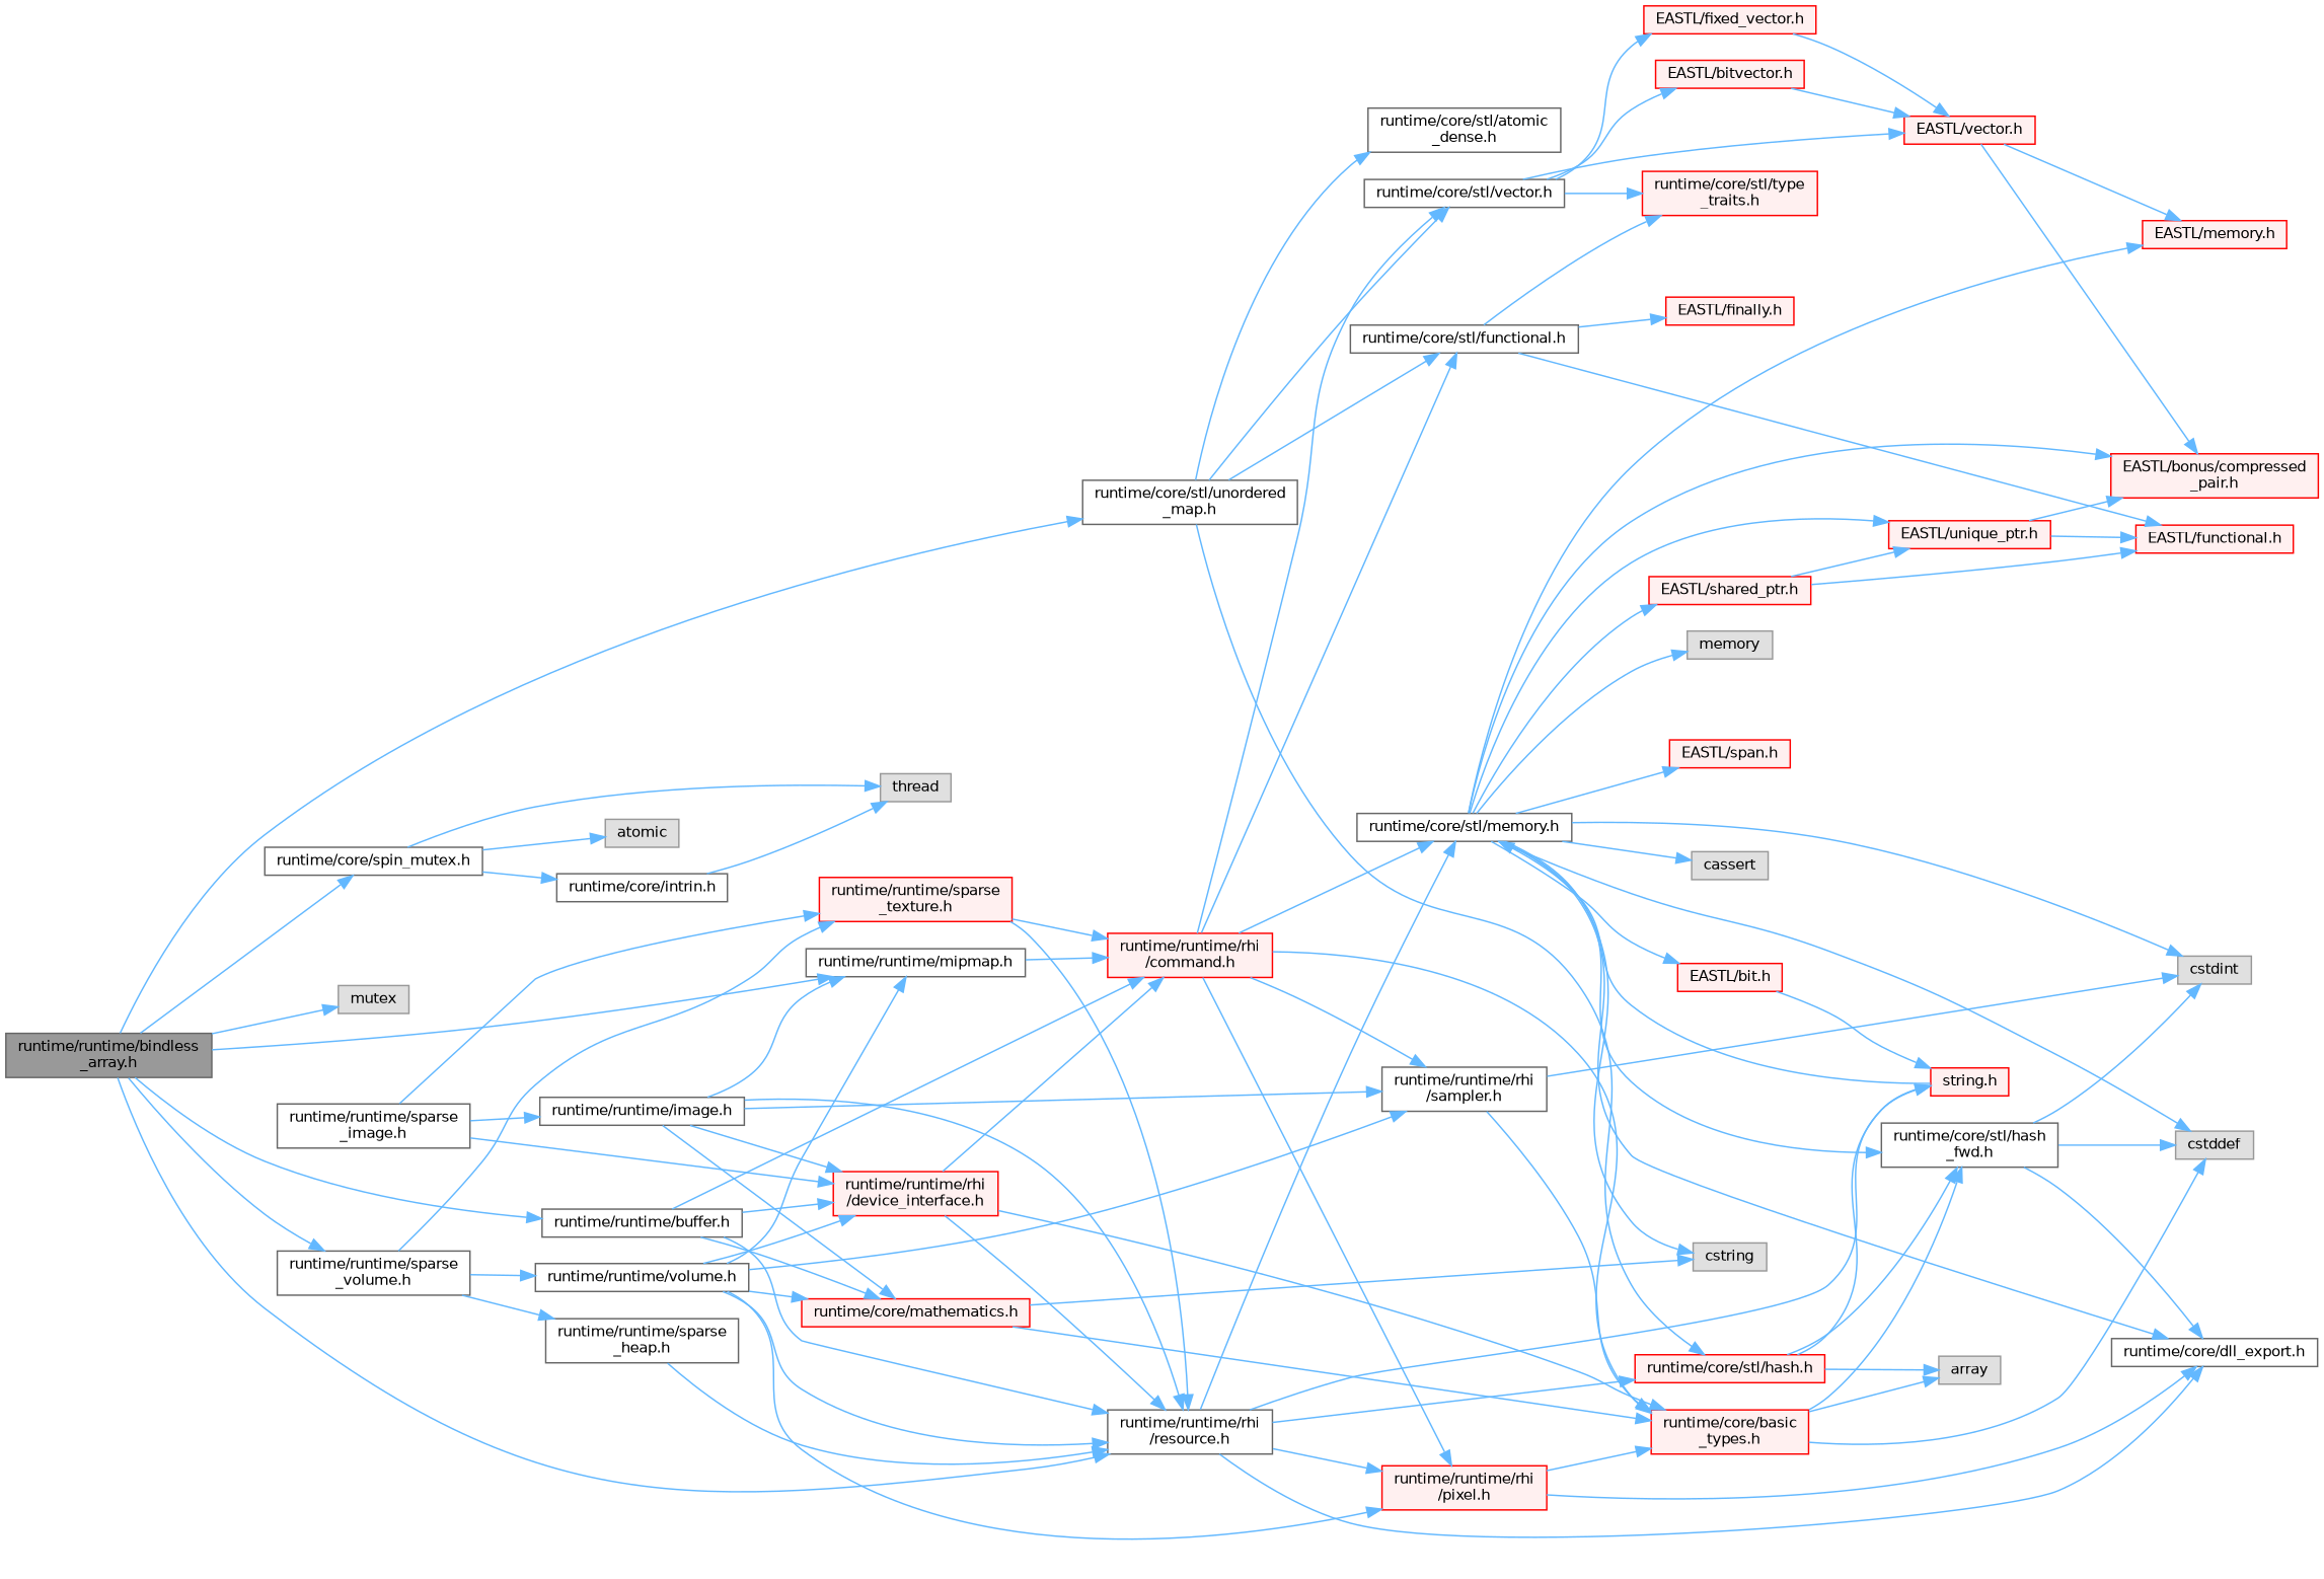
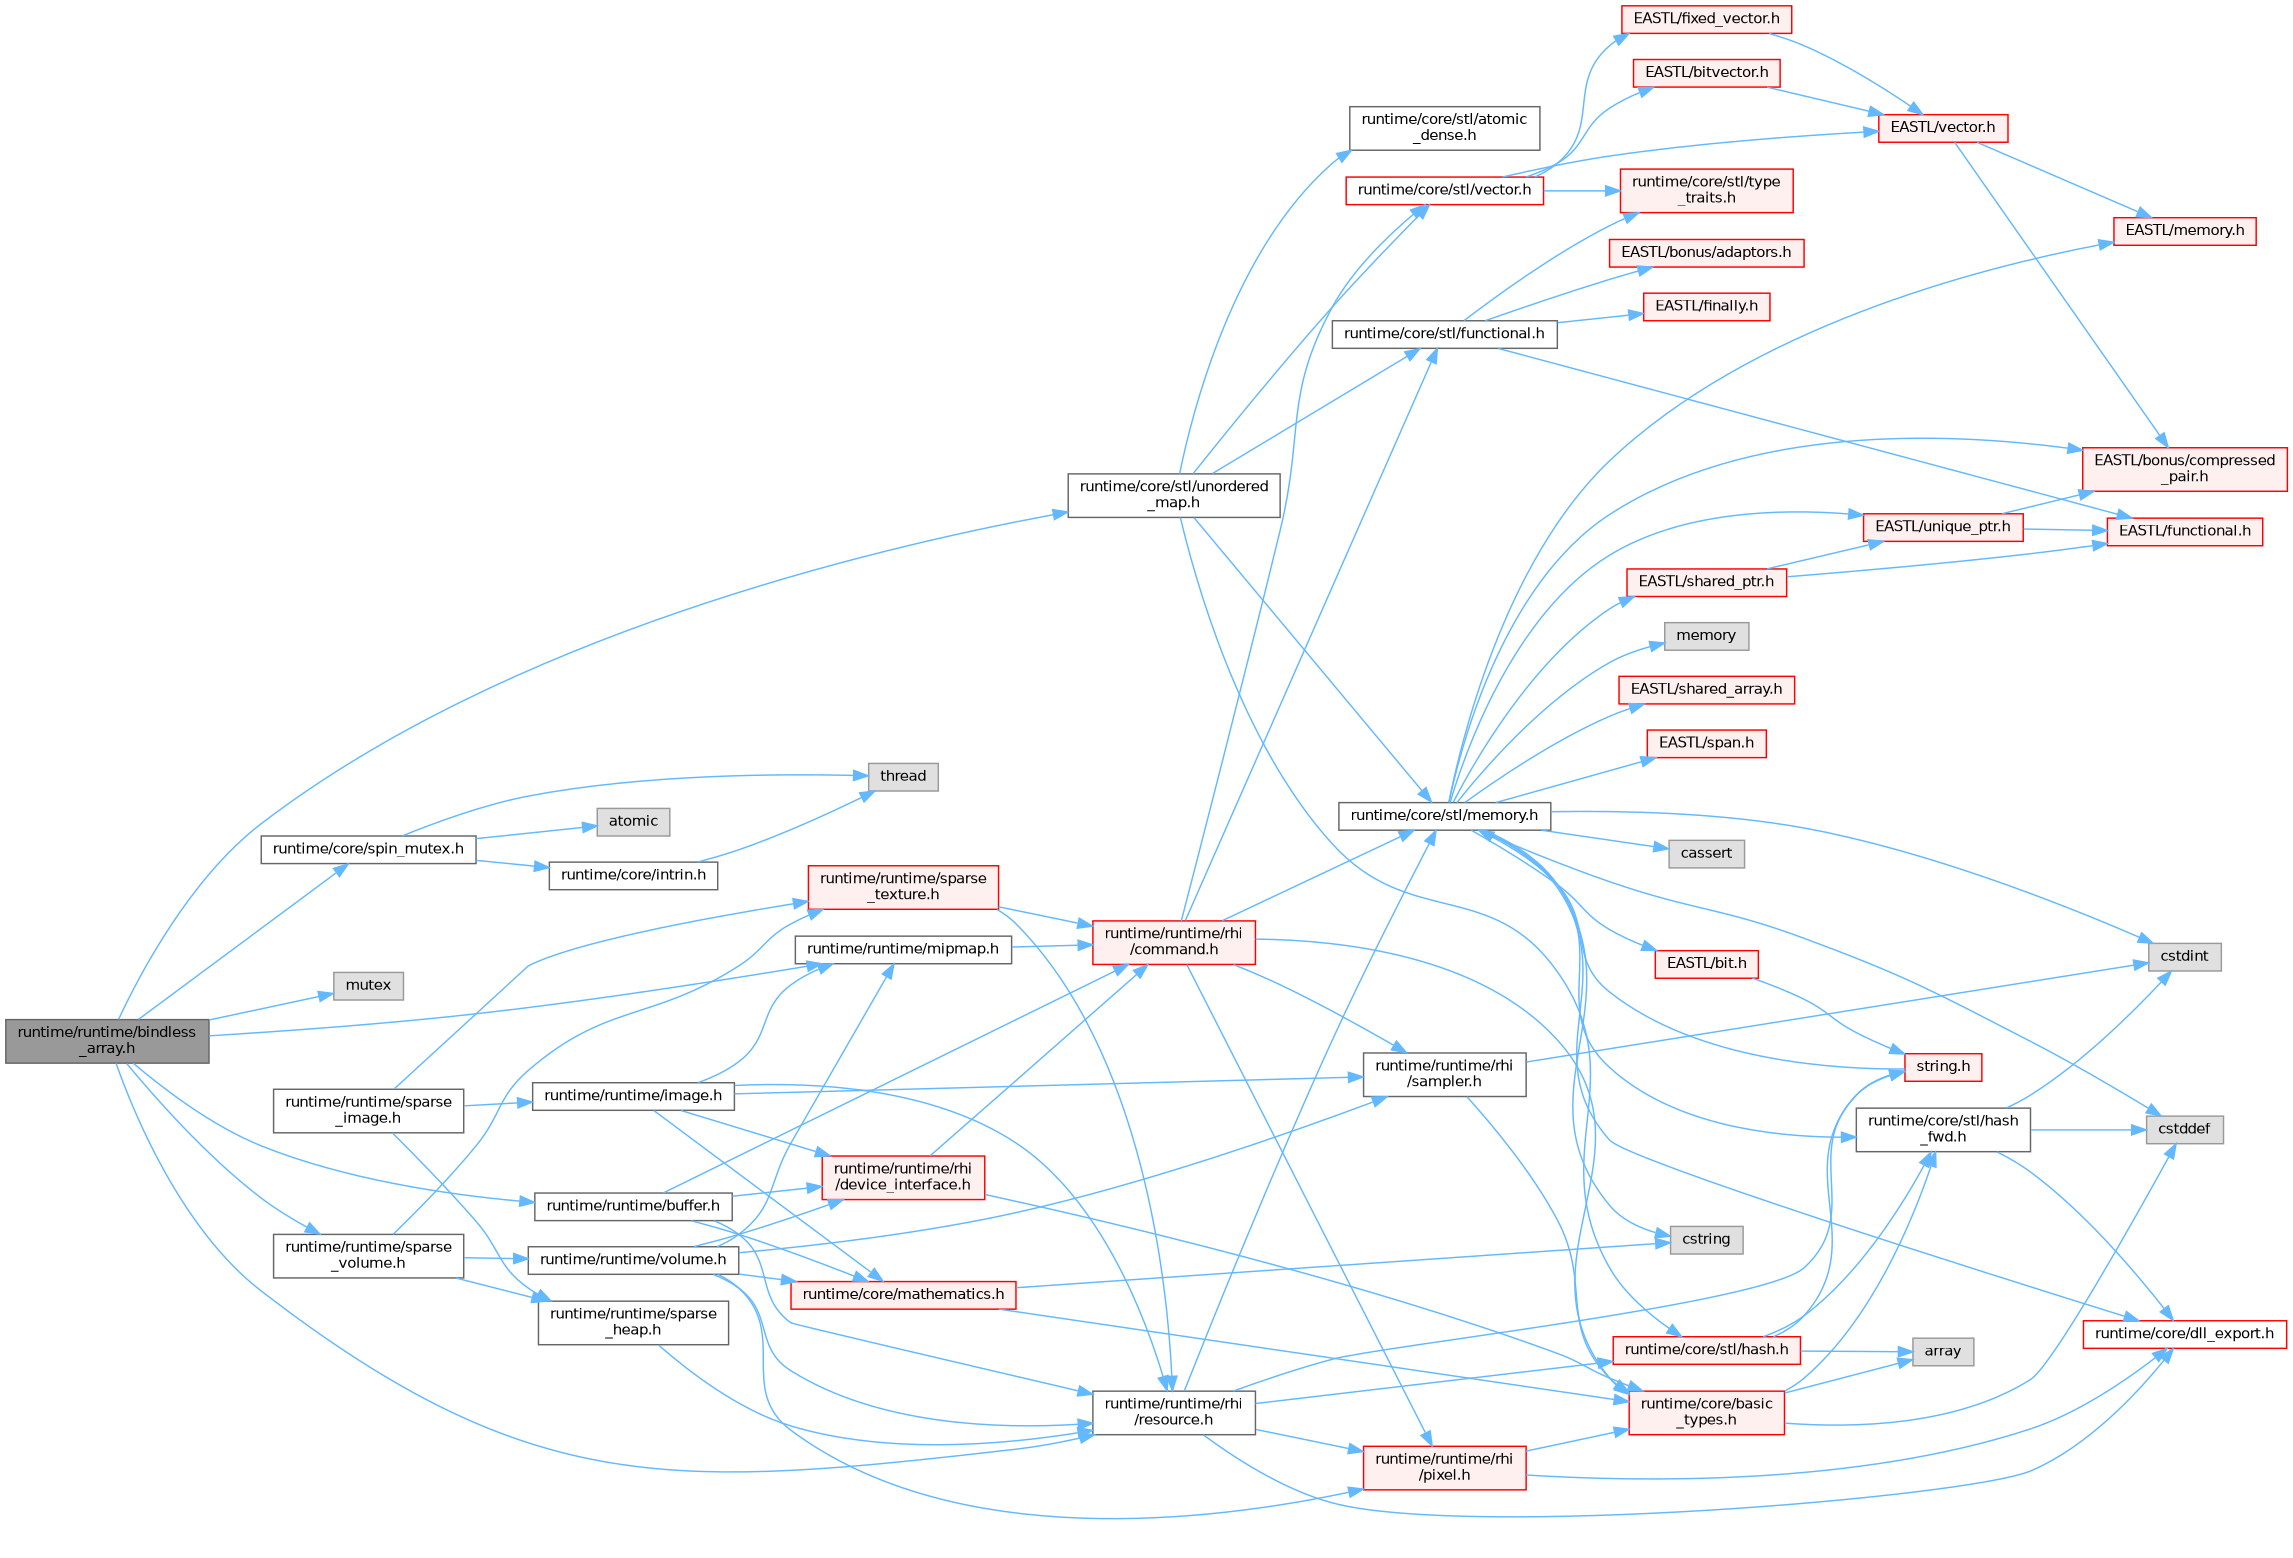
  digraph {
    rankdir=LR
    node [color=red fillcolor="#FFF0F0" fontname=Helvetica fontsize=10 shape=box style=filled]
    edge [color=steelblue1 fontname=Helvetica fontsize=10 labelfontname=Helvetica labelfontsize=10 style=solid]
    n1 [color=gray40 fillcolor=grey60 fontcolor=black height=0.2 label="runtime/runtime/bindless\l_array.h" width=0.4]
    n2 [color=grey60 fillcolor="#E0E0E0" height=0.2 label=mutex width=0.4]
    n3 [color=grey40 fillcolor=white height=0.2 label="runtime/core/stl/unordered\l_map.h" width=0.4]
    n4 [color=grey40 fillcolor=white height=0.2 label="runtime/core/spin_mutex.h" width=0.4]
    n5 [color=grey40 fillcolor=white height=0.2 label="runtime/runtime/mipmap.h" width=0.4]
    n6 [color=grey40 fillcolor=white height=0.2 label="runtime/runtime/rhi\l/resource.h" width=0.4]
    n7 [color=grey40 fillcolor=white height=0.2 label="runtime/runtime/buffer.h" width=0.4]
    n8 [color=grey40 fillcolor=white height=0.2 label="runtime/runtime/sparse\l_volume.h" width=0.4]
    n9 [color=grey40 fillcolor=white height=0.2 label="runtime/core/stl/memory.h" width=0.4]
-   n10 [color=grey40 fillcolor=white height=0.2 label="runtime/core/stl/vector.h" width=0.4]
+   n10 [fillcolor=white height=0.2 label="runtime/core/stl/vector.h" width=0.4]
    n11 [color=grey40 fillcolor=white height=0.2 label="runtime/core/stl/functional.h" width=0.4]
    n12 [height=0.2 label="runtime/core/stl/hash.h" width=0.4]
    n13 [color=grey40 fillcolor=white height=0.2 label="runtime/core/stl/atomic\l_dense.h" width=0.4]
    n14 [color=grey60 fillcolor="#E0E0E0" height=0.2 label=atomic width=0.4]
    n15 [color=grey60 fillcolor="#E0E0E0" height=0.2 label=thread width=0.4]
    n16 [color=grey40 fillcolor=white height=0.2 label="runtime/core/intrin.h" width=0.4]
    n17 [color=grey40 fillcolor=white height=0.2 label="runtime/runtime/rhi\l/sampler.h" width=0.4]
    n18 [color=grey60 fillcolor="#E0E0E0" height=0.2 label=cstdint width=0.4]
    n19 [height=0.2 label="runtime/core/basic\l_types.h" width=0.4]
    n20 [height=0.2 label="runtime/runtime/rhi\l/command.h" width=0.4]
-   n21 [color=grey40 fillcolor=white height=0.2 label="runtime/core/dll_export.h" width=0.4]
+   n21 [fillcolor=white height=0.2 label="runtime/core/dll_export.h" width=0.4]
    n22 [height=0.2 label="string.h" width=0.4]
    n23 [height=0.2 label="runtime/runtime/rhi\l/pixel.h" width=0.4]
    n24 [height=0.2 label="runtime/core/mathematics.h" width=0.4]
    n25 [height=0.2 label="runtime/runtime/rhi\l/device_interface.h" width=0.4]
    n26 [color=grey40 fillcolor=white height=0.2 label="runtime/runtime/sparse\l_image.h" width=0.4]
    n27 [color=grey40 fillcolor=white height=0.2 label="runtime/runtime/image.h" width=0.4]
    n28 [height=0.2 label="runtime/runtime/sparse\l_texture.h" width=0.4]
    n29 [color=grey40 fillcolor=white height=0.2 label="runtime/runtime/sparse\l_heap.h" width=0.4]
    n30 [color=grey40 fillcolor=white height=0.2 label="runtime/runtime/volume.h" width=0.4]
    n31 [color=grey60 fillcolor="#E0E0E0" height=0.2 label=cstddef width=0.4]
    n32 [color=grey60 fillcolor="#E0E0E0" height=0.2 label=cassert width=0.4]
    n33 [color=grey60 fillcolor="#E0E0E0" height=0.2 label=memory width=0.4]
    n34 [color=grey60 fillcolor="#E0E0E0" height=0.2 label=cstring width=0.4]
    n35 [height=0.2 label="EASTL/bit.h" width=0.4]
    n36 [height=0.2 label="EASTL/memory.h" width=0.4]
+   n37 [height=0.2 label="EASTL/shared_array.h" width=0.4]
    n38 [height=0.2 label="EASTL/unique_ptr.h" width=0.4]
    n39 [height=0.2 label="EASTL/bonus/compressed\l_pair.h" width=0.4]
    n40 [height=0.2 label="EASTL/shared_ptr.h" width=0.4]
    n41 [height=0.2 label="EASTL/span.h" width=0.4]
    n42 [color=grey40 fillcolor=white height=0.2 label="runtime/core/stl/hash\l_fwd.h" width=0.4]
    n43 [height=0.2 label="EASTL/vector.h" width=0.4]
    n44 [height=0.2 label="EASTL/fixed_vector.h" width=0.4]
    n45 [height=0.2 label="EASTL/bitvector.h" width=0.4]
    n46 [height=0.2 label="runtime/core/stl/type\l_traits.h" width=0.4]
    n47 [height=0.2 label="EASTL/functional.h" width=0.4]
    n48 [height=0.2 label="EASTL/finally.h" width=0.4]
+   n49 [height=0.2 label="EASTL/bonus/adaptors.h" width=0.4]
    n50 [color=grey60 fillcolor="#E0E0E0" height=0.2 label=array width=0.4]
    n1 -> n2
    n1 -> n3
    n1 -> n4
    n1 -> n5
    n1 -> n6
    n1 -> n7
    n1 -> n8
+   n3 -> n9
    n3 -> n10
    n3 -> n11
    n3 -> n12
    n3 -> n13
    n4 -> n14
    n4 -> n15
    n4 -> n16
    n5 -> n20
    n6 -> n9
    n6 -> n12
    n6 -> n21
    n6 -> n22
    n6 -> n23
    n7 -> n6
    n7 -> n20
    n7 -> n24
    n7 -> n25
    n8 -> n28
    n8 -> n29
    n8 -> n30
    n9 -> n18
    n9 -> n21
    n9 -> n31
    n9 -> n32
    n9 -> n33
    n9 -> n34
    n9 -> n35
    n9 -> n36
+   n9 -> n37
    n9 -> n38
    n9 -> n39
    n9 -> n40
    n9 -> n41
    n9 -> n42
    n10 -> n43
    n10 -> n44
    n10 -> n45
    n10 -> n46
    n11 -> n46
    n11 -> n47
    n11 -> n48
+   n11 -> n49
    n12 -> n22
    n12 -> n42
    n12 -> n50
    n16 -> n15
    n17 -> n18
    n17 -> n19
    n19 -> n31
    n19 -> n42
    n19 -> n50
    n20 -> n9
    n20 -> n10
    n20 -> n11
    n20 -> n17
    n20 -> n19
    n20 -> n23
    n22 -> n9
    n23 -> n19
    n23 -> n21
    n24 -> n19
    n24 -> n34
-   n25 -> n6
    n25 -> n19
    n25 -> n20
    n26 -> n27
    n26 -> n28
-   n26 -> n25
+   n26 -> n29
    n27 -> n5
    n27 -> n6
    n27 -> n17
    n27 -> n24
    n27 -> n25
    n28 -> n6
    n28 -> n20
    n29 -> n6
    n30 -> n5
    n30 -> n6
    n30 -> n17
    n30 -> n23
    n30 -> n24
    n30 -> n25
    n35 -> n22
    n38 -> n39
    n38 -> n47
    n40 -> n38
    n40 -> n47
    n42 -> n18
    n42 -> n21
    n42 -> n31
    n43 -> n36
    n43 -> n39
    n44 -> n43
    n45 -> n43
  }
